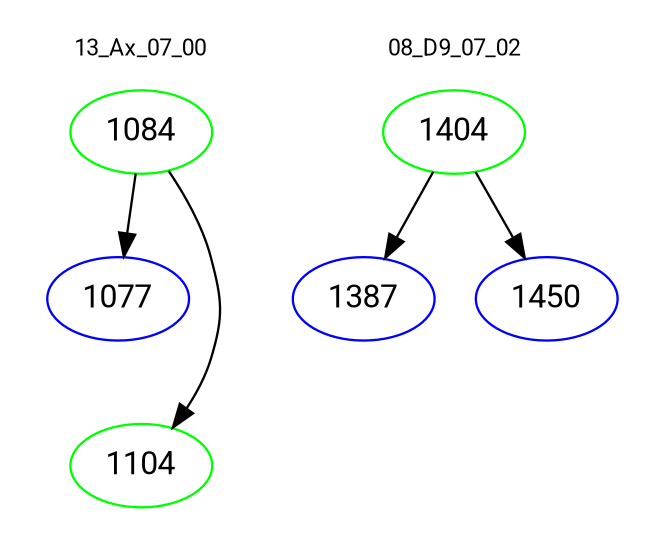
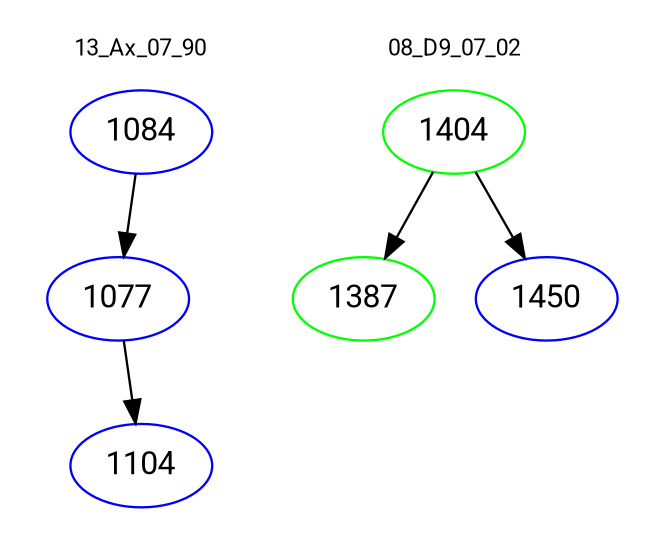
  digraph {
    fontname=Roboto
    node [color=blue fontname=Roboto]
    edge [color=black fontname=Roboto]
-   n1 [color=green label=1084]
+   n1 [label=1084]
    n2 [label=1077]
-   n3 [color=green label=1104]
+   n3 [label=1104]
    n4 [color=green label=1404]
-   n5 [label=1387]
+   n5 [color=green label=1387]
    n6 [label=1450]
    subgraph cluster_1 {
      color=white
      fontsize=10
-     label="13_Ax_07_00"
+     label="13_Ax_07_90"
      n1
      n2
      n3
    }
    subgraph cluster_2 {
      color=white
      fontsize=10
      label="08_D9_07_02"
      n4
      n5
      n6
    }
    n1 -> n2
-   n1 -> n3
+   n2 -> n3
    n4 -> n5
    n4 -> n6
  }
